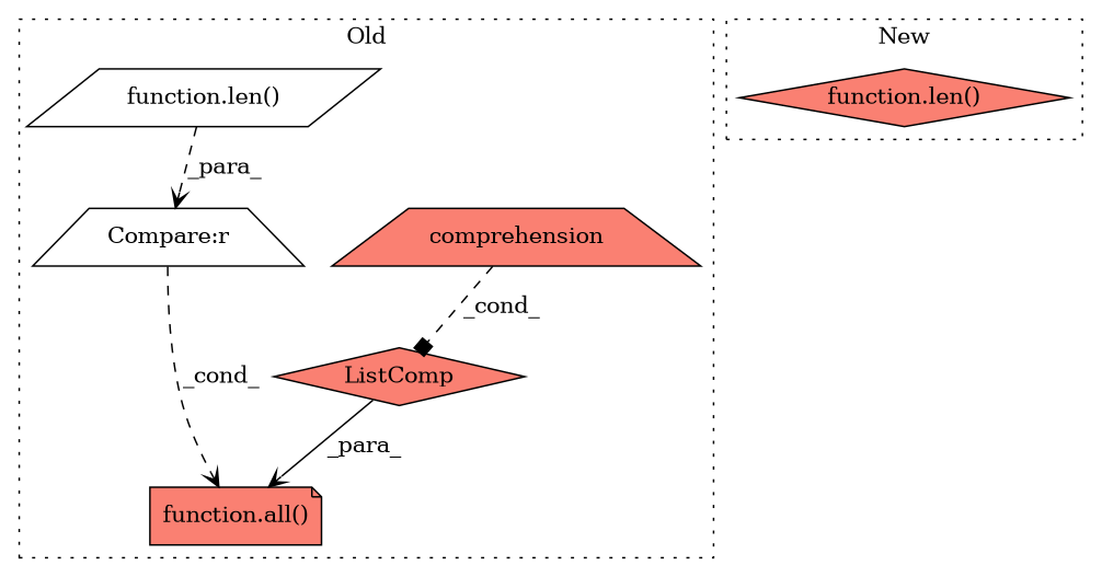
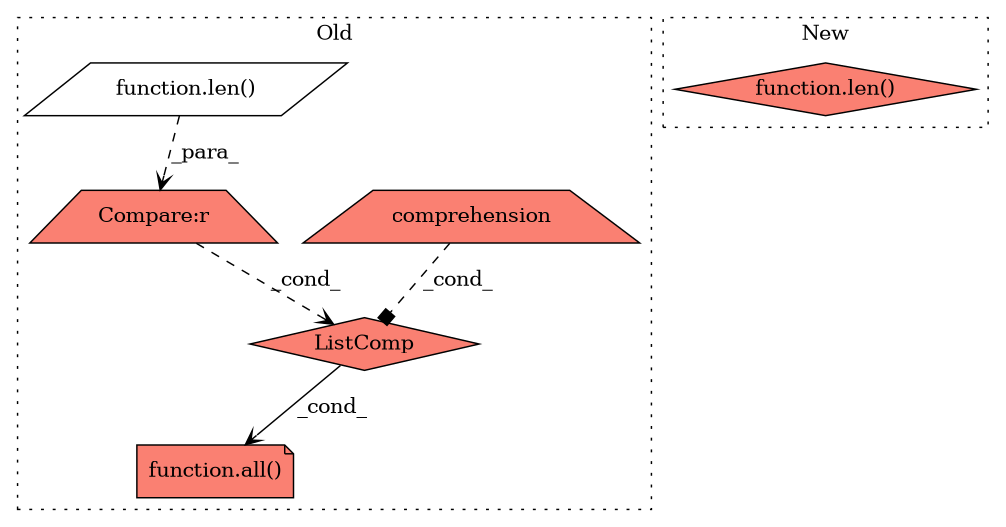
  digraph {
    node [a=75 fillcolor=salmon l="4,1" shape=trapezium style=filled]
    edge [arrowhead=vee style=dashed]
    n1 [label="function.all()" s="5418,5451" shape=note]
    n2 [a=45 l=3 label=comprehension s=5437]
-   n3 [a=40 fillcolor=white l=13 label="Compare:r" s=5423]
+   n3 [a=40 l=13 label="Compare:r" s=5423]
    n4 [fillcolor=white label="function.len()" s="5427,5435" shape=parallelogram]
    n5 [a=106 l=29 label=ListComp s=5422 shape=diamond]
    n6 [label="function.len()" s="5081,5089" shape=diamond]
    subgraph cluster_1 {
      label=Old
      style=dotted
      n1
      n2
      n3
      n4
      n5
    }
    subgraph cluster_2 {
      label=New
      style=dotted
      n6
    }
    n2 -> n5 [arrowhead=box label=_cond_]
-   n3 -> n1 [label=_cond_]
+   n3 -> n5 [label=_cond_]
    n4 -> n3 [label=_para_]
-   n5 -> n1 [label=_para_ style=solid]
+   n5 -> n1 [label=_cond_ style=solid]
  }
